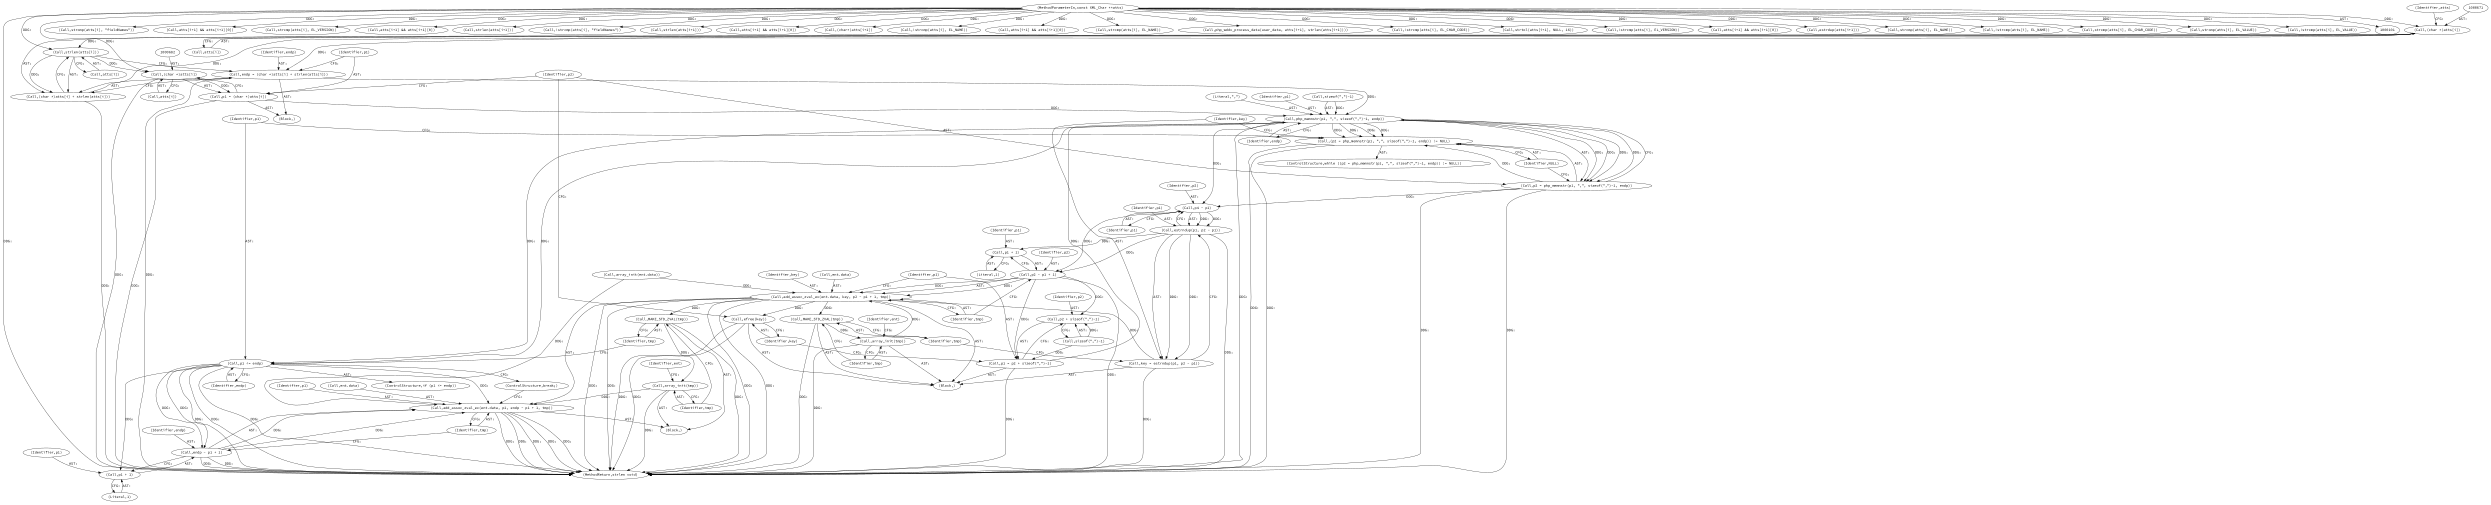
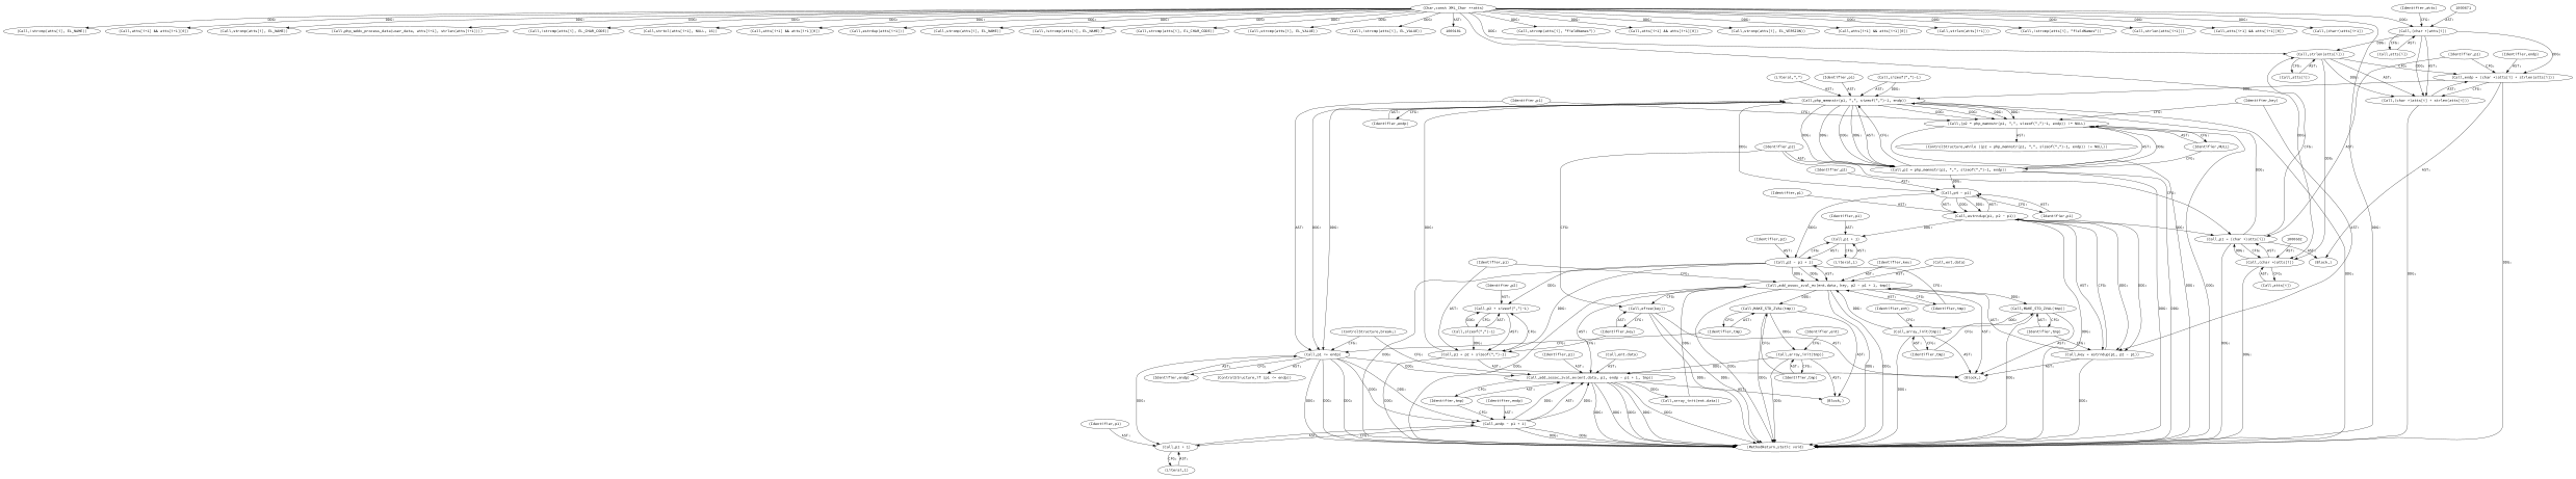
  digraph {
    fontname="Source Code Pro"
    node [fontname="Source Code Pro"]
    edge [fontname="Source Code Pro"]
    n1 [label="(Call,strlen(atts[i]))"]
    n2 [label="(Call,endp = (char *)atts[i] + strlen(atts[i]))"]
    n3 [label="(Call,(char *)atts[i] + strlen(atts[i]))"]
    n4 [label="(Call,(char *)atts[i])"]
    n5 [label="(Call,atts[i])"]
-   n6 [label="(MethodReturn,strlen void)"]
+   n6 [label="(MethodReturn,static void)"]
    n7 [label="(Call,php_memnstr(p1, \",\", sizeof(\",\")-1, endp))"]
    n8 [label="(Block,)"]
    n9 [label="(Call,p1 = (char *)atts[i])"]
    n10 [label="(Call,atts[i])"]
    n11 [label="(Call,(char *)atts[i])"]
    n12 [label="(Call,atts[i])"]
-   n13 [label="(MethodParameterIn,const XML_Char **atts)"]
+   n13 [label="(Char,const XML_Char **atts)"]
    n14 [label="(Call,strcmp(atts[i], \"fieldNames\"))"]
    n15 [label="(Call,atts[i+1] && atts[i+1][0])"]
    n16 [label="(Call,strcmp(atts[i], EL_VERSION))"]
    n17 [label="(Call,atts[i+1] && atts[i+1][0])"]
    n18 [label="(Call,strlen(atts[i+1]))"]
    n19 [label="(Call,!strcmp(atts[i], \"fieldNames\"))"]
    n20 [label="(Call,strlen(atts[i+1]))"]
    n21 [label="(Call,atts[i+1] && atts[i+1][0])"]
    n22 [label="(Call,(char*)atts[i+1])"]
    n23 [label="(Call,!strcmp(atts[i], EL_NAME))"]
    n24 [label="(Call,atts[i+1] && atts[i+1][0])"]
    n25 [label="(Call,strcmp(atts[i], EL_NAME))"]
    n26 [label="(Call,php_wddx_process_data(user_data, atts[i+1], strlen(atts[i+1])))"]
    n27 [label="(Call,!strcmp(atts[i], EL_CHAR_CODE))"]
    n28 [label="(Call,strtol(atts[i+1], NULL, 16))"]
-   n29 [label="(Call,!strcmp(atts[i], EL_VERSION))"]
    n30 [label="(Call,atts[i+1] && atts[i+1][0])"]
    n31 [label="(Call,estrdup(atts[i+1]))"]
    n32 [label="(Call,strcmp(atts[i], EL_NAME))"]
    n33 [label="(Call,!strcmp(atts[i], EL_NAME))"]
    n34 [label="(Call,strcmp(atts[i], EL_CHAR_CODE))"]
    n35 [label="(Call,strcmp(atts[i], EL_VALUE))"]
    n36 [label="(Call,!strcmp(atts[i], EL_VALUE))"]
    1000101
    n38 [label="(Call,(p2 = php_memnstr(p1, \",\", sizeof(\",\")-1, endp)) != NULL)"]
    n39 [label="(Call,p2 = php_memnstr(p1, \",\", sizeof(\",\")-1, endp))"]
    n40 [label="(Call,p4 - p1)"]
    n41 [label="(Call,p1 <= endp)"]
    n42 [label="(Identifier,endp)"]
    n43 [label="(ControlStructure,while ((p2 = php_memnstr(p1, \",\", sizeof(\",\")-1, endp)) != NULL))"]
    n44 [label="(Identifier,NULL)"]
    n45 [label="(Call,estrndup(p1, p2 - p1))"]
    n46 [label="(Call,p2 - p1 + 1)"]
    n47 [label="(Identifier,p1)"]
    n48 [label="(Call,add_assoc_zval_ex(ent.data, p1, endp - p1 + 1, tmp))"]
    n49 [label="(Call,endp - p1 + 1)"]
    n50 [label="(Call,p1 + 1)"]
    n51 [label="(Identifier,endp)"]
    n52 [label="(ControlStructure,if (p1 <= endp))"]
    n53 [label="(Call,key = estrndup(p1, p2 - p1))"]
    n54 [label="(Call,p1 + 1)"]
    n55 [label="(Call,add_assoc_zval_ex(ent.data, key, p2 - p1 + 1, tmp))"]
    n56 [label="(Call,p1 = p2 + sizeof(\",\")-1)"]
    n57 [label="(Call,p2 + sizeof(\",\")-1)"]
    n58 [label="(Block,)"]
    n59 [label="(Literal,1)"]
    n60 [label="(Call,MAKE_STD_ZVAL(tmp))"]
    n61 [label="(Call,efree(key))"]
    n62 [label="(Call,MAKE_STD_ZVAL(tmp))"]
    n63 [label="(Identifier,tmp)"]
    n64 [label="(Call,array_init(tmp))"]
    n65 [label="(Identifier,tmp)"]
    n66 [label="(Identifier,key)"]
    n67 [label="(Call,array_init(tmp))"]
    n68 [label="(Block,)"]
    n69 [label="(Identifier,tmp)"]
    n70 [label="(Identifier,tmp)"]
    n71 [label="(Identifier,tmp)"]
    n72 [label="(Identifier,tmp)"]
    n73 [label="(Call,sizeof(\",\")-1)"]
    n74 [label="(Literal,1)"]
    n75 [label="(Call,sizeof(\",\")-1)"]
    n76 [label="(Identifier,p1)"]
    n77 [label="(Identifier,p1)"]
    n78 [label="(Identifier,atts)"]
    n79 [label="(Identifier,p1)"]
    n80 [label="(Identifier,p2)"]
    n81 [label="(Call,ent.data)"]
    n82 [label="(ControlStructure,break;)"]
    n83 [label="(Identifier,ent)"]
    n84 [label="(Identifier,ent)"]
    n85 [label="(Call,array_init(ent.data))"]
    n86 [label="(Identifier,p1)"]
    n87 [label="(Identifier,endp)"]
    n88 [label="(Identifier,key)"]
    n89 [label="(Identifier,p1)"]
    n90 [label="(Identifier,p1)"]
    n91 [label="(Literal,\",\")"]
    n92 [label="(Identifier,endp)"]
    n93 [label="(Identifier,p1)"]
    n94 [label="(Identifier,p2)"]
    n95 [label="(Identifier,key)"]
    n96 [label="(Call,ent.data)"]
    n97 [label="(Identifier,p1)"]
    n98 [label="(Identifier,p2)"]
    n99 [label="(Identifier,p2)"]
    1000671
    1000682
    n1 -> n2 [label="CFG: "]
    n1 -> n3 [label="AST: "]
    n1 -> n3 [label="DDG: "]
    n1 -> n4 [label="DDG: "]
    n1 -> n5 [label="CFG: "]
    n2 -> n3 [label="CFG: "]
    n2 -> n6 [label="DDG: "]
    n2 -> n7 [label="DDG: "]
    n2 -> n8 [label="AST: "]
-   n3 -> n1 [label="CFG: "]
+   n9 -> n1 [label="CFG: "]
    n3 -> n2 [label="AST: "]
    n3 -> n6 [label="DDG: "]
    n4 -> n6 [label="DDG: "]
    n4 -> n9 [label="AST: "]
    n4 -> n9 [label="DDG: "]
    n4 -> n10 [label="CFG: "]
    n5 -> n1 [label="AST: "]
    n7 -> n6 [label="DDG: "]
    n7 -> n38 [label="DDG: "]
    n7 -> n38 [label="DDG: "]
    n7 -> n38 [label="DDG: "]
    n7 -> n38 [label="DDG: "]
    n7 -> n39 [label="AST: "]
    n7 -> n39 [label="DDG: "]
    n7 -> n39 [label="DDG: "]
    n7 -> n39 [label="DDG: "]
    n7 -> n39 [label="DDG: "]
    n7 -> n40 [label="DDG: "]
    n7 -> n41 [label="DDG: "]
    n7 -> n41 [label="DDG: "]
    n7 -> n42 [label="CFG: "]
    n9 -> n4 [label="CFG: "]
    n9 -> n6 [label="DDG: "]
    n9 -> n7 [label="DDG: "]
    n9 -> n8 [label="AST: "]
    n10 -> n4 [label="AST: "]
    n11 -> n1 [label="DDG: "]
    n11 -> n2 [label="DDG: "]
    n11 -> n3 [label="AST: "]
    n11 -> n3 [label="DDG: "]
    n11 -> n12 [label="CFG: "]
    n12 -> n11 [label="AST: "]
    n13 -> n1 [label="DDG: "]
    n13 -> n4 [label="DDG: "]
    n13 -> n6 [label="DDG: "]
    n13 -> n11 [label="DDG: "]
    n13 -> n14 [label="DDG: "]
    n13 -> n15 [label="DDG: "]
    n13 -> n16 [label="DDG: "]
    n13 -> n17 [label="DDG: "]
    n13 -> n18 [label="DDG: "]
    n13 -> n19 [label="DDG: "]
    n13 -> n20 [label="DDG: "]
    n13 -> n21 [label="DDG: "]
    n13 -> n22 [label="DDG: "]
    n13 -> n23 [label="DDG: "]
    n13 -> n24 [label="DDG: "]
    n13 -> n25 [label="DDG: "]
    n13 -> n26 [label="DDG: "]
    n13 -> n27 [label="DDG: "]
    n13 -> n28 [label="DDG: "]
-   n13 -> n29 [label="DDG: "]
    n13 -> n30 [label="DDG: "]
    n13 -> n31 [label="DDG: "]
    n13 -> n32 [label="DDG: "]
    n13 -> n33 [label="DDG: "]
    n13 -> n34 [label="DDG: "]
    n13 -> n35 [label="DDG: "]
    n13 -> n36 [label="DDG: "]
    n13 -> 1000101 [label="AST: "]
    n38 -> n6 [label="DDG: "]
    n38 -> n6 [label="DDG: "]
    n38 -> n43 [label="AST: "]
    n38 -> n44 [label="CFG: "]
    n39 -> n6 [label="DDG: "]
    n39 -> n6 [label="DDG: "]
    n39 -> n7 [label="CFG: "]
    n39 -> n38 [label="AST: "]
    n39 -> n38 [label="DDG: "]
    n39 -> n40 [label="DDG: "]
    n40 -> n45 [label="AST: "]
    n40 -> n45 [label="DDG: "]
    n40 -> n45 [label="DDG: "]
    n40 -> n46 [label="DDG: "]
    n40 -> n47 [label="CFG: "]
    n41 -> n6 [label="DDG: "]
    n41 -> n6 [label="DDG: "]
    n41 -> n6 [label="DDG: "]
    n41 -> n48 [label="DDG: "]
    n41 -> n49 [label="DDG: "]
    n41 -> n49 [label="DDG: "]
    n41 -> n50 [label="DDG: "]
    n41 -> n51 [label="CFG: "]
    n41 -> n52 [label="AST: "]
    n42 -> n7 [label="AST: "]
    n44 -> n38 [label="AST: "]
    n44 -> n39 [label="CFG: "]
    n45 -> n6 [label="DDG: "]
-   n45 -> n40 [label="CFG: "]
-   n45 -> n46 [label="DDG: "]
+   n45 -> n40 [label="AST: "]
+   n45 -> n9 [label="DDG: "]
    n45 -> n53 [label="AST: "]
    n45 -> n53 [label="DDG: "]
    n45 -> n53 [label="DDG: "]
    n45 -> n54 [label="DDG: "]
    n46 -> n6 [label="DDG: "]
    n46 -> n54 [label="CFG: "]
    n46 -> n55 [label="AST: "]
    n46 -> n55 [label="DDG: "]
    n46 -> n55 [label="DDG: "]
    n46 -> n56 [label="DDG: "]
    n46 -> n57 [label="DDG: "]
    n47 -> n40 [label="AST: "]
    n48 -> n6 [label="DDG: "]
    n48 -> n6 [label="DDG: "]
    n48 -> n6 [label="DDG: "]
    n48 -> n6 [label="DDG: "]
    n48 -> n6 [label="DDG: "]
    n48 -> n68 [label="AST: "]
    n48 -> n70 [label="CFG: "]
    n49 -> n6 [label="DDG: "]
    n49 -> n6 [label="DDG: "]
    n49 -> n48 [label="AST: "]
    n49 -> n48 [label="DDG: "]
    n49 -> n48 [label="DDG: "]
    n49 -> n50 [label="CFG: "]
    n50 -> n49 [label="AST: "]
    n50 -> n74 [label="CFG: "]
    n51 -> n41 [label="AST: "]
    n53 -> n6 [label="DDG: "]
    n53 -> n45 [label="CFG: "]
-   n53 -> n55 [label="DDG: "]
+   n53 -> n55 [label="AST: "]
    n53 -> n58 [label="AST: "]
    n54 -> n46 [label="AST: "]
    n54 -> n59 [label="CFG: "]
    n55 -> n6 [label="DDG: "]
    n55 -> n6 [label="DDG: "]
    n55 -> n6 [label="DDG: "]
    n55 -> n6 [label="DDG: "]
    n55 -> n48 [label="AST: "]
    n55 -> n58 [label="AST: "]
    n55 -> n60 [label="DDG: "]
-   n55 -> n61 [label="DDG: "]
+   n55 -> n61 [label="CFG: "]
    n55 -> n62 [label="DDG: "]
    n55 -> n63 [label="CFG: "]
    n56 -> n6 [label="DDG: "]
    n56 -> n7 [label="DDG: "]
    n56 -> n57 [label="CFG: "]
    n56 -> n58 [label="AST: "]
    n57 -> n56 [label="AST: "]
    n57 -> n73 [label="CFG: "]
    n59 -> n54 [label="AST: "]
    n60 -> n6 [label="DDG: "]
    n60 -> n58 [label="AST: "]
    n60 -> n64 [label="DDG: "]
    n60 -> n65 [label="CFG: "]
    n61 -> n6 [label="DDG: "]
    n61 -> n6 [label="DDG: "]
    n61 -> n58 [label="AST: "]
    n61 -> n66 [label="CFG: "]
    n62 -> n6 [label="DDG: "]
    n62 -> n67 [label="DDG: "]
    n62 -> n68 [label="AST: "]
    n62 -> n69 [label="CFG: "]
    n63 -> n46 [label="CFG: "]
    n63 -> n55 [label="AST: "]
    n64 -> n6 [label="DDG: "]
    n64 -> n55 [label="DDG: "]
    n64 -> n58 [label="AST: "]
    n64 -> n71 [label="CFG: "]
    n65 -> n53 [label="CFG: "]
    n65 -> n60 [label="AST: "]
    n66 -> n56 [label="CFG: "]
    n66 -> n61 [label="AST: "]
    n67 -> n6 [label="DDG: "]
    n67 -> n48 [label="DDG: "]
    n67 -> n68 [label="AST: "]
    n67 -> n72 [label="CFG: "]
    n69 -> n41 [label="CFG: "]
    n69 -> n62 [label="AST: "]
    n70 -> n48 [label="AST: "]
    n70 -> n49 [label="CFG: "]
    n71 -> n60 [label="CFG: "]
    n71 -> n64 [label="AST: "]
    n72 -> n62 [label="CFG: "]
    n72 -> n67 [label="AST: "]
    n73 -> n56 [label="DDG: "]
    n73 -> n57 [label="AST: "]
    n73 -> n57 [label="DDG: "]
    n74 -> n50 [label="AST: "]
    n75 -> n7 [label="AST: "]
    n75 -> n7 [label="DDG: "]
    n76 -> n48 [label="AST: "]
    n77 -> n50 [label="AST: "]
    n78 -> n11 [label="CFG: "]
    n79 -> n38 [label="CFG: "]
    n79 -> n41 [label="AST: "]
    n80 -> n9 [label="CFG: "]
    n80 -> n39 [label="AST: "]
    n80 -> n61 [label="CFG: "]
    n81 -> n48 [label="AST: "]
-   n41 -> n82 [label="CFG: "]
+   n82 -> n41 [label="CFG: "]
    n82 -> n48 [label="CFG: "]
    n83 -> n67 [label="CFG: "]
    n84 -> n64 [label="CFG: "]
-   n85 -> n48 [label="DDG: "]
+   n48 -> n85 [label="DDG: "]
    n85 -> n55 [label="DDG: "]
    n86 -> n2 [label="CFG: "]
    n86 -> n9 [label="AST: "]
    n87 -> n49 [label="AST: "]
    n88 -> n55 [label="AST: "]
    n89 -> n45 [label="AST: "]
    n90 -> n54 [label="AST: "]
    n91 -> n7 [label="AST: "]
    n92 -> n2 [label="AST: "]
    n93 -> n55 [label="CFG: "]
    n93 -> n56 [label="AST: "]
    n94 -> n46 [label="AST: "]
    n95 -> n38 [label="CFG: "]
    n95 -> n53 [label="AST: "]
    n96 -> n55 [label="AST: "]
    n97 -> n7 [label="AST: "]
    n98 -> n40 [label="AST: "]
    n99 -> n57 [label="AST: "]
    1000671 -> n11 [label="AST: "]
    1000682 -> n4 [label="AST: "]
  }
